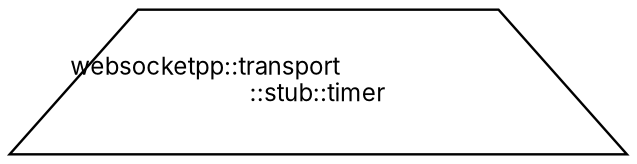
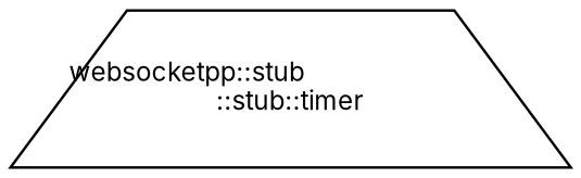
  digraph {
    rankdir=TB
    fontname=Inter
-   n1 [color=black fillcolor=white fontname=Inter fontsize=10 height=0.2 label="websocketpp::transport\l::stub::timer" shape=trapezium style=filled width=0.4]
+   n1 [color=black fillcolor=white fontname=Inter fontsize=10 height=0.2 label="websocketpp::stub\l::stub::timer" shape=trapezium style=filled width=0.4]
  }
